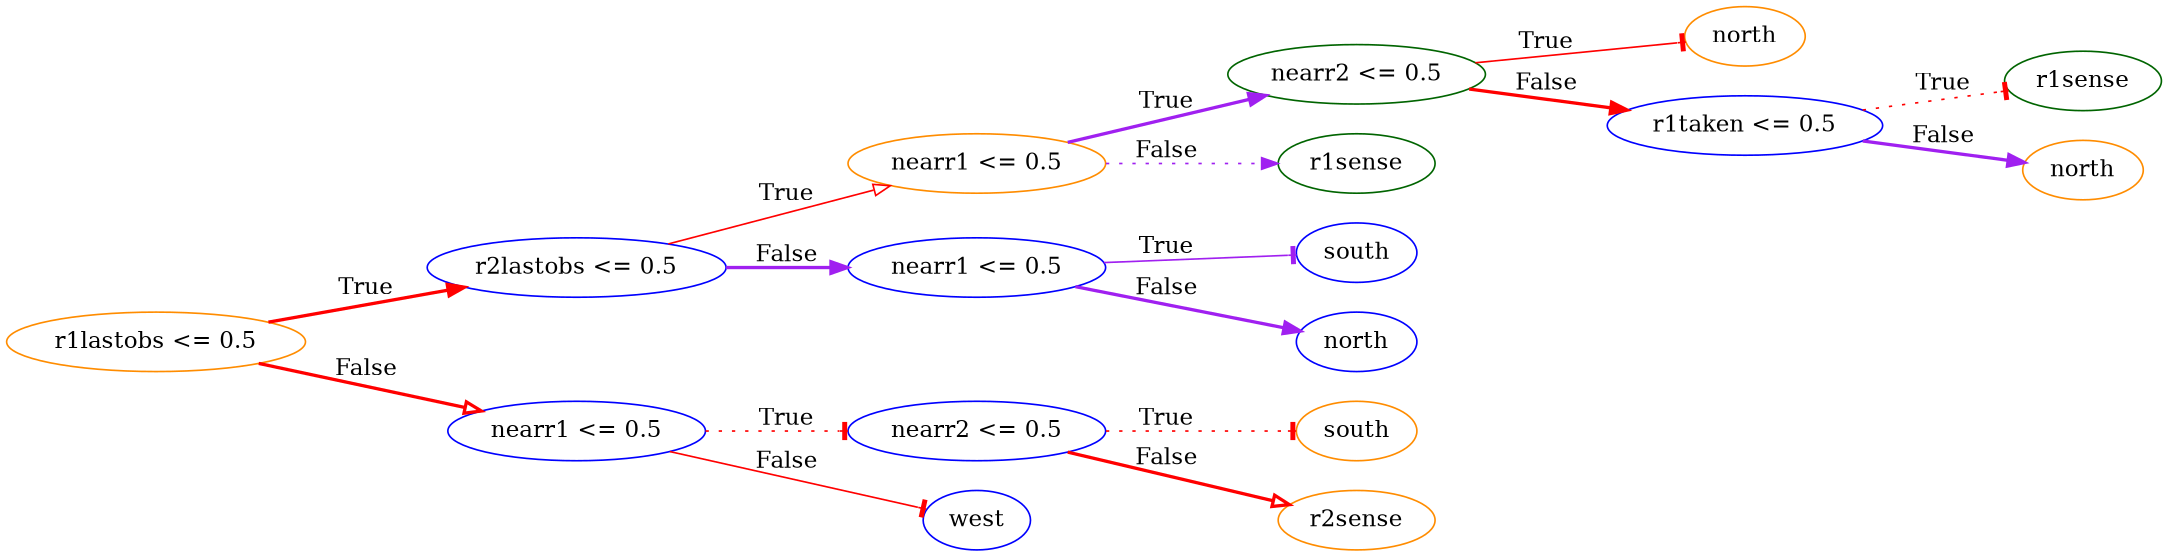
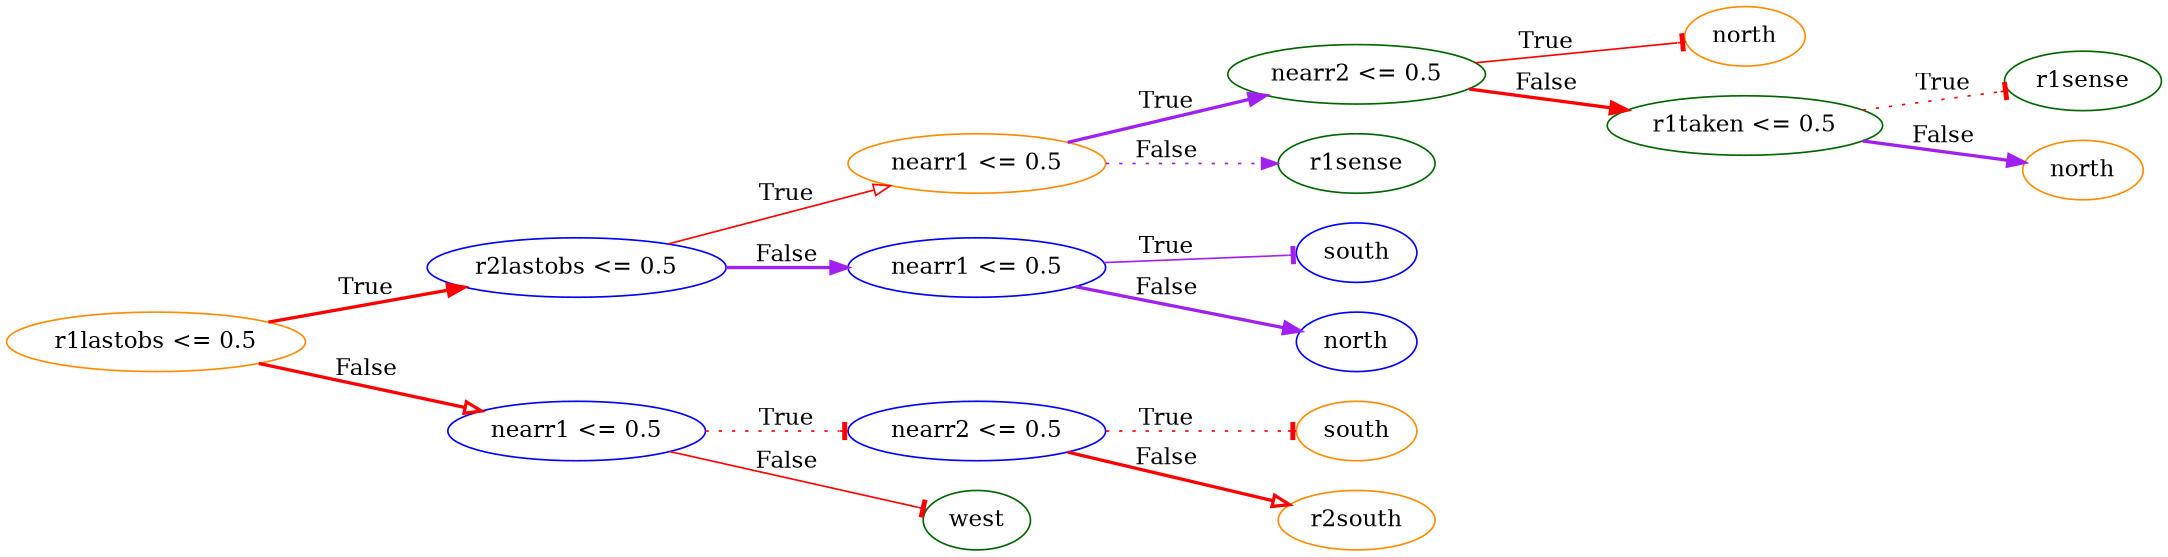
  digraph {
    rankdir=LR
    node [color=blue]
    edge [arrowhead=normal color=red style=bold]
    n1 [color=darkorange label="r1lastobs <= 0.5"]
    n2 [label="r2lastobs <= 0.5"]
    n3 [label="nearr1 <= 0.5"]
    n4 [color=darkorange label="nearr1 <= 0.5"]
    n5 [label="nearr1 <= 0.5"]
    n6 [label="nearr2 <= 0.5"]
-   n7 [label=west]
+   n7 [color=darkgreen label=west]
    n8 [color=darkgreen label="nearr2 <= 0.5"]
    n9 [color=darkgreen label=r1sense]
    n10 [label=south]
    n11 [label=north]
    n12 [color=darkorange label=north]
-   n13 [label="r1taken <= 0.5"]
+   n13 [color=darkgreen label="r1taken <= 0.5"]
    n14 [color=darkgreen label=r1sense]
    n15 [color=darkorange label=north]
    n16 [color=darkorange label=south]
-   n17 [color=darkorange label=r2sense]
+   n17 [color=darkorange label=r2south]
    n1 -> n2 [label=True]
    n1 -> n3 [arrowhead=onormal label=False]
    n2 -> n4 [arrowhead=onormal label=True style=solid]
    n2 -> n5 [color=purple label=False]
    n3 -> n6 [arrowhead=tee label=True style=dotted]
    n3 -> n7 [arrowhead=tee label=False style=solid]
    n4 -> n8 [color=purple label=True]
    n4 -> n9 [color=purple label=False style=dotted]
    n5 -> n10 [arrowhead=tee color=purple label=True style=solid]
    n5 -> n11 [color=purple label=False]
    n6 -> n16 [arrowhead=tee label=True style=dotted]
    n6 -> n17 [arrowhead=onormal label=False]
    n8 -> n12 [arrowhead=tee label=True style=solid]
    n8 -> n13 [label=False]
    n13 -> n14 [arrowhead=tee label=True style=dotted]
    n13 -> n15 [color=purple label=False]
  }
